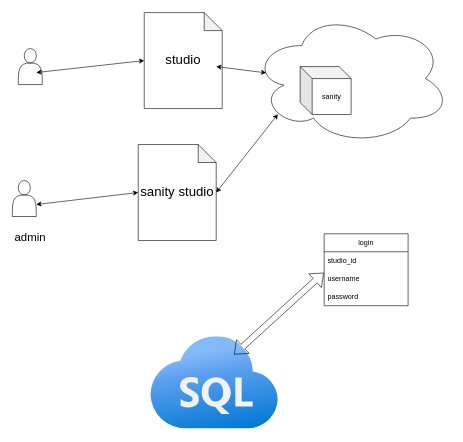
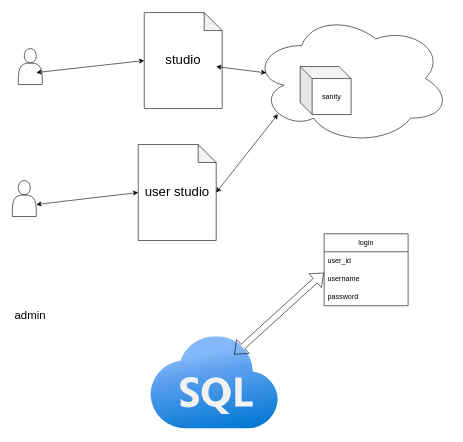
  <mxCell id="0" />
  <mxCell id="1" parent="0" />
  <mxCell id="2" value="" style="shape=actor;whiteSpace=wrap;html=1;" vertex="1" parent="1"><mxGeometry x="30" y="80" width="40" height="60" as="geometry" /></mxCell>
  <mxCell id="3" value="&lt;font style=&quot;font-size: 22px;&quot;&gt;studio&lt;/font&gt;" style="shape=note;whiteSpace=wrap;html=1;backgroundOutline=1;darkOpacity=0.05;" vertex="1" parent="1"><mxGeometry x="240" y="20" width="130" height="160" as="geometry" /></mxCell>
  <mxCell id="4" value="" style="endArrow=classic;startArrow=classic;html=1;rounded=0;entryX=0;entryY=0.5;entryDx=0;entryDy=0;entryPerimeter=0;" edge="1" parent="1" target="3"><mxGeometry width="50" height="50" relative="1" as="geometry"><mxPoint x="60" y="120" as="sourcePoint" /><mxPoint x="110" y="70" as="targetPoint" /></mxGeometry></mxCell>
  <mxCell id="5" value="" style="ellipse;shape=cloud;whiteSpace=wrap;html=1;" vertex="1" parent="1"><mxGeometry x="420" y="20" width="330" height="220" as="geometry" /></mxCell>
  <mxCell id="6" value="sanity" style="shape=cube;whiteSpace=wrap;html=1;boundedLbl=1;backgroundOutline=1;darkOpacity=0.05;darkOpacity2=0.1;" vertex="1" parent="1"><mxGeometry x="500" y="110" width="85" height="80" as="geometry" /></mxCell>
  <mxCell id="7" value="" style="endArrow=classic;startArrow=classic;html=1;rounded=0;entryX=0.071;entryY=0.457;entryDx=0;entryDy=0;entryPerimeter=0;" edge="1" parent="1" target="5"><mxGeometry width="50" height="50" relative="1" as="geometry"><mxPoint x="360" y="110" as="sourcePoint" /><mxPoint x="420" y="70" as="targetPoint" /></mxGeometry></mxCell>
- <mxCell id="8" value="&lt;font style=&quot;font-size: 22px;&quot;&gt;sanity studio&lt;/font&gt;" style="shape=note;whiteSpace=wrap;html=1;backgroundOutline=1;darkOpacity=0.05;" vertex="1" parent="1"><mxGeometry x="230" y="240" width="130" height="160" as="geometry" /></mxCell>
+ <mxCell id="8" value="&lt;font style=&quot;font-size: 22px;&quot;&gt;user studio&lt;/font&gt;" style="shape=note;whiteSpace=wrap;html=1;backgroundOutline=1;darkOpacity=0.05;" vertex="1" parent="1"><mxGeometry x="230" y="240" width="130" height="160" as="geometry" /></mxCell>
  <mxCell id="9" value="" style="shape=actor;whiteSpace=wrap;html=1;" vertex="1" parent="1"><mxGeometry x="20" y="300" width="40" height="60" as="geometry" /></mxCell>
  <mxCell id="10" value="" style="endArrow=classic;startArrow=classic;html=1;rounded=0;entryX=0;entryY=0.5;entryDx=0;entryDy=0;entryPerimeter=0;" edge="1" parent="1" target="8"><mxGeometry width="50" height="50" relative="1" as="geometry"><mxPoint x="60" y="340" as="sourcePoint" /><mxPoint x="110" y="290" as="targetPoint" /></mxGeometry></mxCell>
- <mxCell id="11" value="&lt;font style=&quot;font-size: 19px;&quot;&gt;admin&lt;/font&gt;" style="text;html=1;align=center;verticalAlign=middle;whiteSpace=wrap;rounded=0;" vertex="1" parent="1"><mxGeometry x="20" y="380" width="60" height="30" as="geometry" /></mxCell>
+ <mxCell id="11" value="&lt;font style=&quot;font-size: 19px;&quot;&gt;admin&lt;/font&gt;" style="text;html=1;align=center;verticalAlign=middle;whiteSpace=wrap;rounded=0;" vertex="1" parent="1"><mxGeometry x="20" y="510" width="60" height="30" as="geometry" /></mxCell>
  <mxCell id="12" value="" style="endArrow=classic;startArrow=classic;html=1;rounded=0;entryX=0.13;entryY=0.77;entryDx=0;entryDy=0;entryPerimeter=0;" edge="1" parent="1" target="5"><mxGeometry width="50" height="50" relative="1" as="geometry"><mxPoint x="360" y="320" as="sourcePoint" /><mxPoint x="410" y="270" as="targetPoint" /></mxGeometry></mxCell>
  <mxCell id="13" value="login" style="swimlane;fontStyle=0;childLayout=stackLayout;horizontal=1;startSize=30;horizontalStack=0;resizeParent=1;resizeParentMax=0;resizeLast=0;collapsible=1;marginBottom=0;whiteSpace=wrap;html=1;" vertex="1" parent="1"><mxGeometry x="540" y="388.81" width="140" height="120" as="geometry" /></mxCell>
- <mxCell id="14" value="studio_id" style="text;strokeColor=none;fillColor=none;align=left;verticalAlign=middle;spacingLeft=4;spacingRight=4;overflow=hidden;points=[[0,0.5],[1,0.5]];portConstraint=eastwest;rotatable=0;whiteSpace=wrap;html=1;" vertex="1" parent="13"><mxGeometry y="30" width="140" height="30" as="geometry" /></mxCell>
+ <mxCell id="14" value="user_id" style="text;strokeColor=none;fillColor=none;align=left;verticalAlign=middle;spacingLeft=4;spacingRight=4;overflow=hidden;points=[[0,0.5],[1,0.5]];portConstraint=eastwest;rotatable=0;whiteSpace=wrap;html=1;" vertex="1" parent="13"><mxGeometry y="30" width="140" height="30" as="geometry" /></mxCell>
  <mxCell id="15" value="username" style="text;strokeColor=none;fillColor=none;align=left;verticalAlign=middle;spacingLeft=4;spacingRight=4;overflow=hidden;points=[[0,0.5],[1,0.5]];portConstraint=eastwest;rotatable=0;whiteSpace=wrap;html=1;" vertex="1" parent="13"><mxGeometry y="60" width="140" height="30" as="geometry" /></mxCell>
  <mxCell id="16" value="password" style="text;strokeColor=none;fillColor=none;align=left;verticalAlign=middle;spacingLeft=4;spacingRight=4;overflow=hidden;points=[[0,0.5],[1,0.5]];portConstraint=eastwest;rotatable=0;whiteSpace=wrap;html=1;" vertex="1" parent="13"><mxGeometry y="90" width="140" height="30" as="geometry" /></mxCell>
  <mxCell id="17" value="" style="image;aspect=fixed;html=1;points=[];align=center;fontSize=12;image=img/lib/azure2/databases/Azure_SQL.svg;" vertex="1" parent="1"><mxGeometry x="250" y="560" width="214" height="153.81" as="geometry" /></mxCell>
  <mxCell id="18" value="" style="shape=flexArrow;endArrow=classic;startArrow=classic;html=1;rounded=0;entryX=-0.004;entryY=0.169;entryDx=0;entryDy=0;entryPerimeter=0;" edge="1" parent="1" target="15"><mxGeometry width="100" height="100" relative="1" as="geometry"><mxPoint x="390" y="590" as="sourcePoint" /><mxPoint x="490" y="490" as="targetPoint" /></mxGeometry></mxCell>
